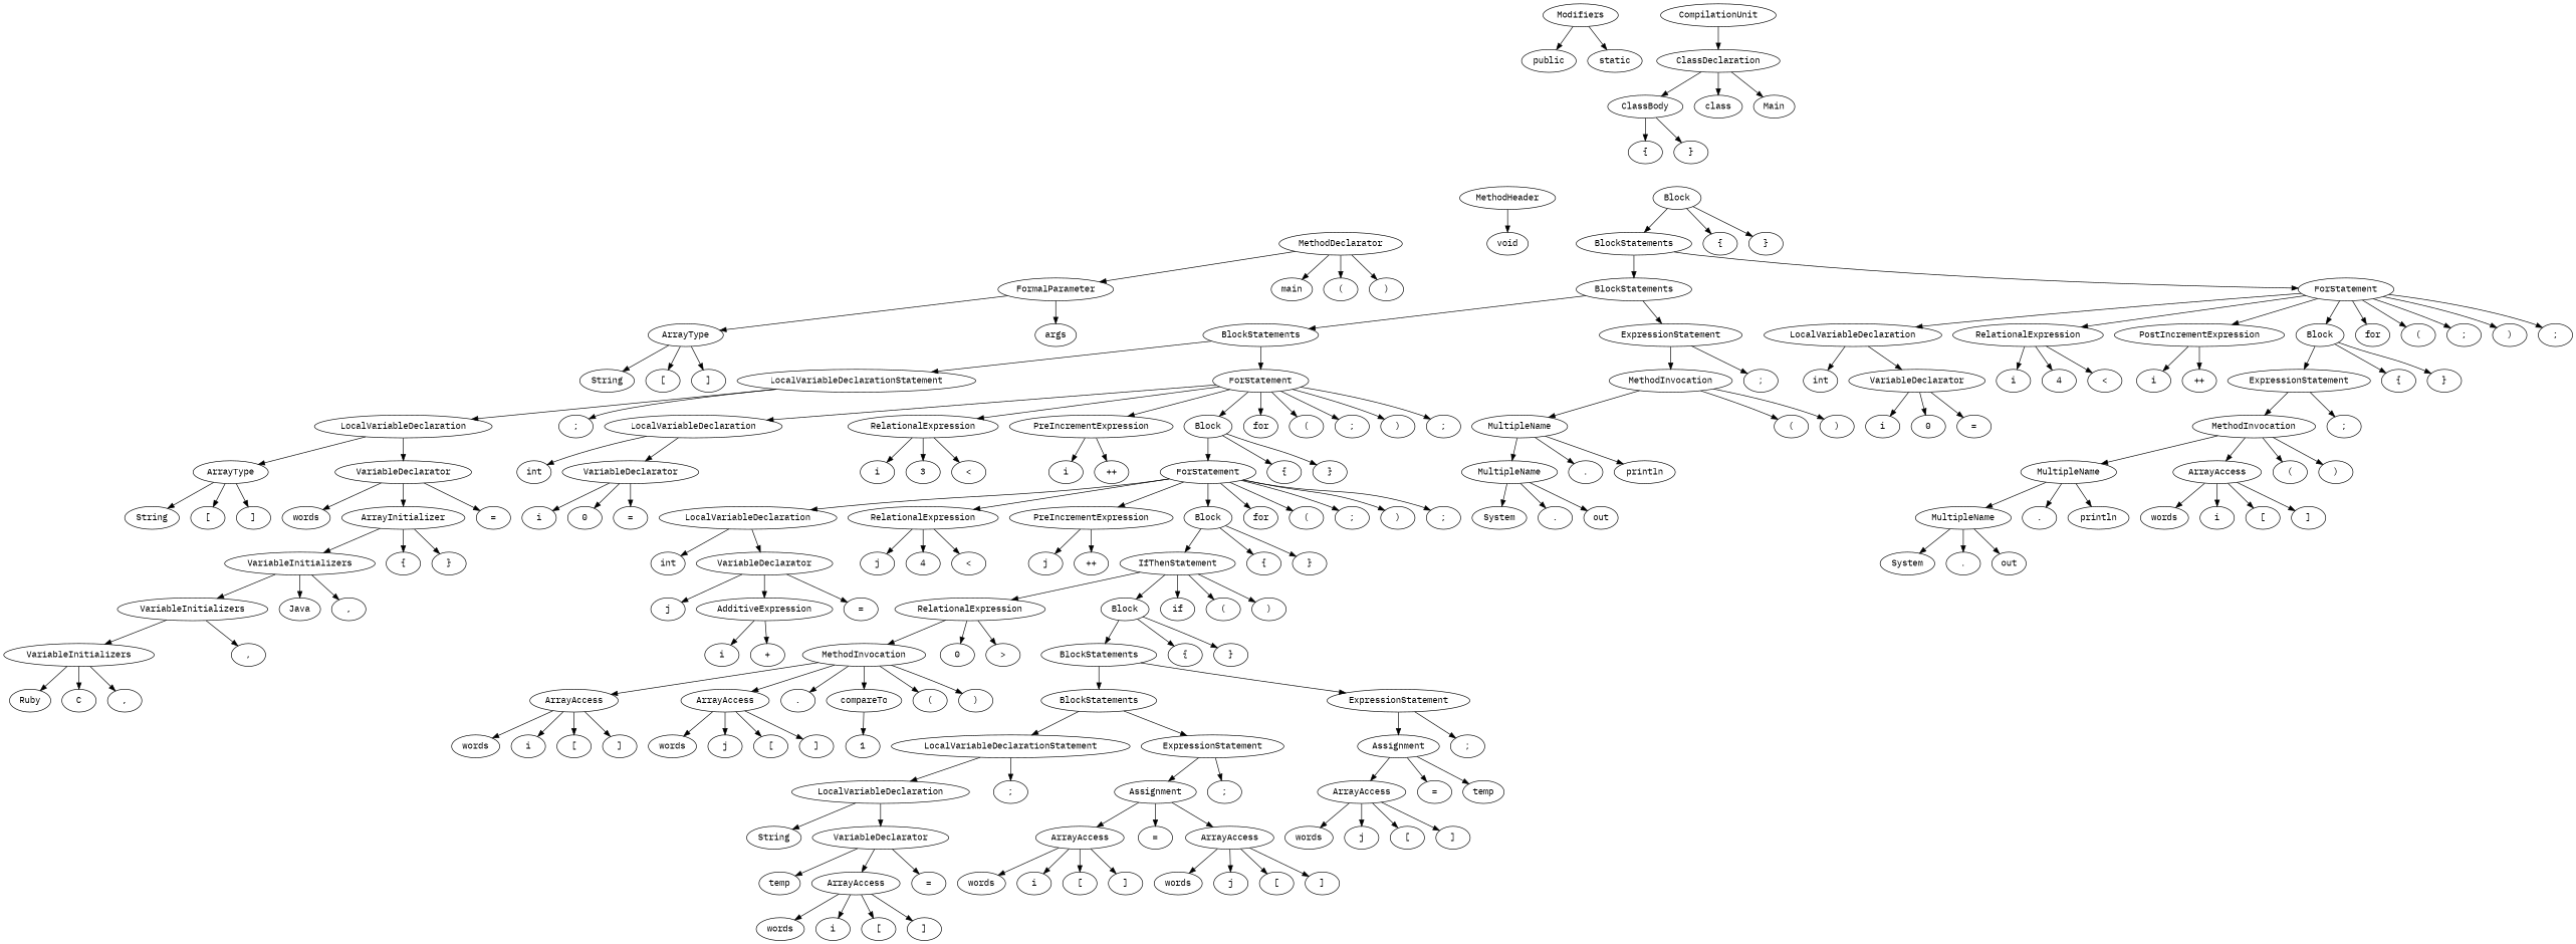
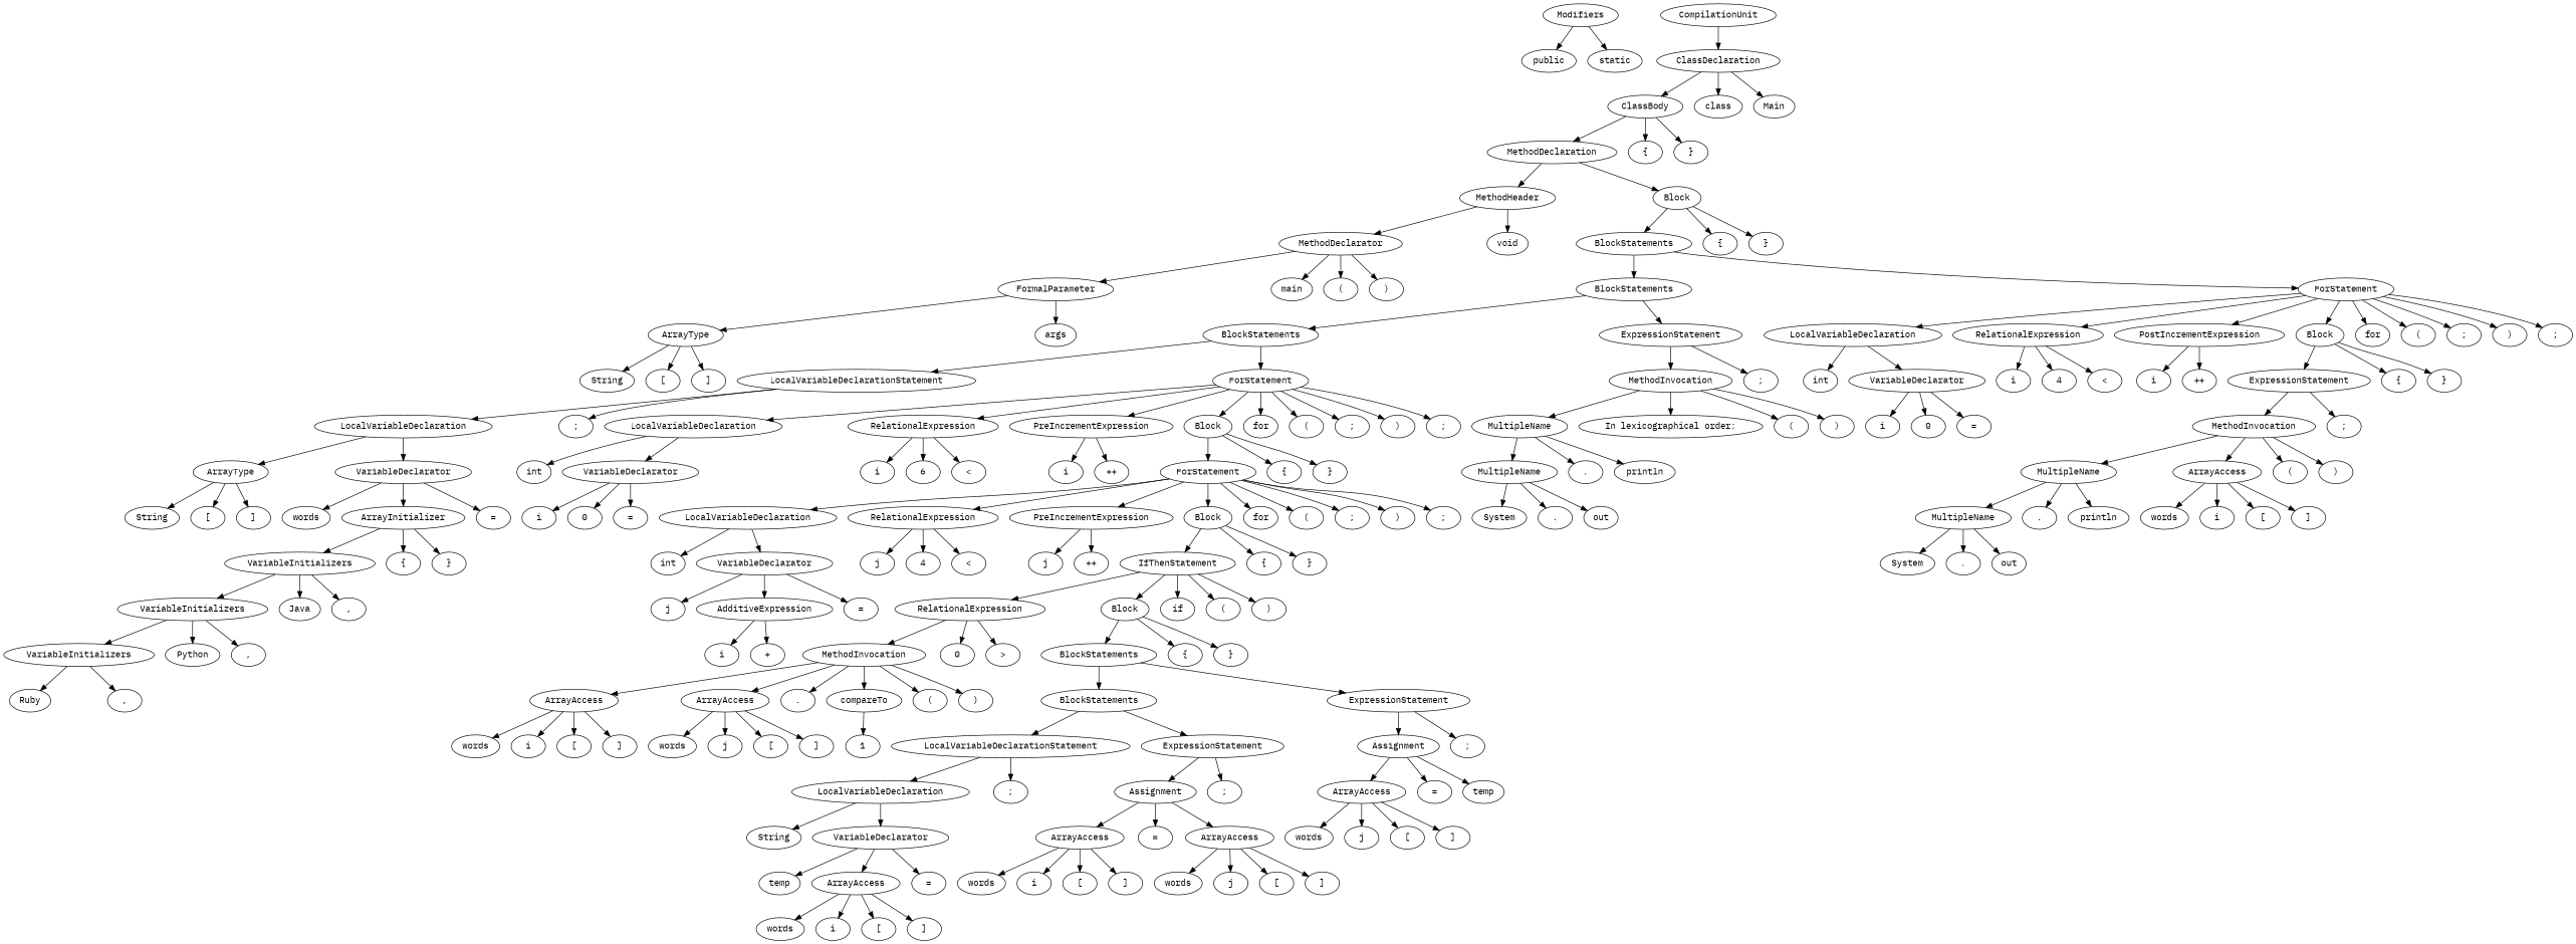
  digraph {
    fontname="IBM Plex Mono"
    ordering=out
    node [fontname="IBM Plex Mono"]
    edge [fontname="IBM Plex Mono"]
    n1 [label=public]
    n2 [label=static]
    n3 [label=Modifiers]
    n4 [label=String]
    n5 [label="["]
    n6 [label="]"]
    n7 [label=ArrayType]
    n8 [label=args]
    n9 [label=FormalParameter]
    n10 [label=main]
    n11 [label="("]
    n12 [label=")"]
    n13 [label=MethodDeclarator]
    n14 [label=void]
    n15 [label=MethodHeader]
    n16 [label=String]
    n17 [label="["]
    n18 [label="]"]
    n19 [label=ArrayType]
    n20 [label=words]
    n21 [label=Ruby]
-   n22 [label=C]
    n23 [label=","]
    n24 [label=VariableInitializers]
+   n25 [label=Python]
    n26 [label=","]
    n27 [label=VariableInitializers]
    n28 [label=Java]
    n29 [label=","]
    n30 [label=VariableInitializers]
    n31 [label="{"]
    n32 [label="}"]
    n33 [label=ArrayInitializer]
    n34 [label="="]
    n35 [label=VariableDeclarator]
    n36 [label=LocalVariableDeclaration]
    n37 [label=";"]
    n38 [label=LocalVariableDeclarationStatement]
    n39 [label=int]
    n40 [label=i]
    n41 [label=0]
    n42 [label="="]
    n43 [label=VariableDeclarator]
    n44 [label=LocalVariableDeclaration]
    n45 [label=i]
-   n46 [label=3]
+   n46 [label=6]
    n47 [label="<"]
    n48 [label=RelationalExpression]
    n49 [label=i]
    n50 [label="++"]
    n51 [label=PreIncrementExpression]
    n52 [label=int]
    n53 [label=j]
    n54 [label=i]
    n55 [label=1]
    n56 [label="+"]
    n57 [label=AdditiveExpression]
    n58 [label="="]
    n59 [label=VariableDeclarator]
    n60 [label=LocalVariableDeclaration]
    n61 [label=j]
    n62 [label=4]
    n63 [label="<"]
    n64 [label=RelationalExpression]
    n65 [label=j]
    n66 [label="++"]
    n67 [label=PreIncrementExpression]
    n68 [label=words]
    n69 [label=i]
    n70 [label="["]
    n71 [label="]"]
    n72 [label=ArrayAccess]
    n73 [label=words]
    n74 [label=j]
    n75 [label="["]
    n76 [label="]"]
    n77 [label=ArrayAccess]
    n78 [label="."]
    n79 [label=compareTo]
    n80 [label="("]
    n81 [label=")"]
    n82 [label=MethodInvocation]
    n83 [label=0]
    n84 [label=">"]
    n85 [label=RelationalExpression]
    n86 [label=String]
    n87 [label=temp]
    n88 [label=words]
    n89 [label=i]
    n90 [label="["]
    n91 [label="]"]
    n92 [label=ArrayAccess]
    n93 [label="="]
    n94 [label=VariableDeclarator]
    n95 [label=LocalVariableDeclaration]
    n96 [label=";"]
    n97 [label=LocalVariableDeclarationStatement]
    n98 [label=words]
    n99 [label=i]
    n100 [label="["]
    n101 [label="]"]
    n102 [label=ArrayAccess]
    n103 [label="="]
    n104 [label=words]
    n105 [label=j]
    n106 [label="["]
    n107 [label="]"]
    n108 [label=ArrayAccess]
    n109 [label=Assignment]
    n110 [label=";"]
    n111 [label=ExpressionStatement]
    n112 [label=BlockStatements]
    n113 [label=words]
    n114 [label=j]
    n115 [label="["]
    n116 [label="]"]
    n117 [label=ArrayAccess]
    n118 [label="="]
    n119 [label=temp]
    n120 [label=Assignment]
    n121 [label=";"]
    n122 [label=ExpressionStatement]
    n123 [label=BlockStatements]
    n124 [label="{"]
    n125 [label="}"]
    n126 [label=Block]
    n127 [label=if]
    n128 [label="("]
    n129 [label=")"]
    n130 [label=IfThenStatement]
    n131 [label="{"]
    n132 [label="}"]
    n133 [label=Block]
    n134 [label=for]
    n135 [label="("]
    n136 [label=";"]
    n137 [label=")"]
    n138 [label=";"]
    n139 [label=ForStatement]
    n140 [label="{"]
    n141 [label="}"]
    n142 [label=Block]
    n143 [label=for]
    n144 [label="("]
    n145 [label=";"]
    n146 [label=")"]
    n147 [label=";"]
    n148 [label=ForStatement]
    n149 [label=BlockStatements]
    n150 [label=System]
    n151 [label="."]
    n152 [label=out]
    n153 [label=MultipleName]
    n154 [label="."]
    n155 [label=println]
    n156 [label=MultipleName]
+   n157 [label="In lexicographical order:"]
    n158 [label="("]
    n159 [label=")"]
    n160 [label=MethodInvocation]
    n161 [label=";"]
    n162 [label=ExpressionStatement]
    n163 [label=BlockStatements]
    n164 [label=int]
    n165 [label=i]
    n166 [label=0]
    n167 [label="="]
    n168 [label=VariableDeclarator]
    n169 [label=LocalVariableDeclaration]
    n170 [label=i]
    n171 [label=4]
    n172 [label="<"]
    n173 [label=RelationalExpression]
    n174 [label=i]
    n175 [label="++"]
    n176 [label=PostIncrementExpression]
    n177 [label=System]
    n178 [label="."]
    n179 [label=out]
    n180 [label=MultipleName]
    n181 [label="."]
    n182 [label=println]
    n183 [label=MultipleName]
    n184 [label=words]
    n185 [label=i]
    n186 [label="["]
    n187 [label="]"]
    n188 [label=ArrayAccess]
    n189 [label="("]
    n190 [label=")"]
    n191 [label=MethodInvocation]
    n192 [label=";"]
    n193 [label=ExpressionStatement]
    n194 [label="{"]
    n195 [label="}"]
    n196 [label=Block]
    n197 [label=for]
    n198 [label="("]
    n199 [label=";"]
    n200 [label=")"]
    n201 [label=";"]
    n202 [label=ForStatement]
    n203 [label=BlockStatements]
    n204 [label="{"]
    n205 [label="}"]
    n206 [label=Block]
+   n207 [label=MethodDeclaration]
    n208 [label="{"]
    n209 [label="}"]
    n210 [label=ClassBody]
    n211 [label=class]
    n212 [label=Main]
    n213 [label=ClassDeclaration]
    n214 [label=CompilationUnit]
    n3 -> n1
    n3 -> n2
    n7 -> n4
    n7 -> n5
    n7 -> n6
    n9 -> n7
    n9 -> n8
    n13 -> n9
    n13 -> n10
    n13 -> n11
    n13 -> n12
+   n15 -> n13
    n15 -> n14
    n19 -> n16
    n19 -> n17
    n19 -> n18
    n24 -> n21
-   n24 -> n22
    n24 -> n23
    n27 -> n24
+   n27 -> n25
    n27 -> n26
    n30 -> n27
    n30 -> n28
    n30 -> n29
    n33 -> n30
    n33 -> n31
    n33 -> n32
    n35 -> n20
    n35 -> n33
    n35 -> n34
    n36 -> n19
    n36 -> n35
    n38 -> n36
    n38 -> n37
    n43 -> n40
    n43 -> n41
    n43 -> n42
    n44 -> n39
    n44 -> n43
    n48 -> n45
    n48 -> n46
    n48 -> n47
    n51 -> n49
    n51 -> n50
    n57 -> n54
    n57 -> n56
    n59 -> n53
    n59 -> n57
    n59 -> n58
    n60 -> n52
    n60 -> n59
    n64 -> n61
    n64 -> n62
    n64 -> n63
    n67 -> n65
    n67 -> n66
    n72 -> n68
    n72 -> n69
    n72 -> n70
    n72 -> n71
    n77 -> n73
    n77 -> n74
    n77 -> n75
    n77 -> n76
    n79 -> n55
    n82 -> n72
    n82 -> n77
    n82 -> n78
    n82 -> n79
    n82 -> n80
    n82 -> n81
    n85 -> n82
    n85 -> n83
    n85 -> n84
    n92 -> n88
    n92 -> n89
    n92 -> n90
    n92 -> n91
    n94 -> n87
    n94 -> n92
    n94 -> n93
    n95 -> n86
    n95 -> n94
    n97 -> n95
    n97 -> n96
    n102 -> n98
    n102 -> n99
    n102 -> n100
    n102 -> n101
    n108 -> n104
    n108 -> n105
    n108 -> n106
    n108 -> n107
    n109 -> n102
    n109 -> n103
    n109 -> n108
    n111 -> n109
    n111 -> n110
    n112 -> n97
    n112 -> n111
    n117 -> n113
    n117 -> n114
    n117 -> n115
    n117 -> n116
    n120 -> n117
    n120 -> n118
    n120 -> n119
    n122 -> n120
    n122 -> n121
    n123 -> n112
    n123 -> n122
    n126 -> n123
    n126 -> n124
    n126 -> n125
    n130 -> n85
    n130 -> n126
    n130 -> n127
    n130 -> n128
    n130 -> n129
    n133 -> n130
    n133 -> n131
    n133 -> n132
    n139 -> n60
    n139 -> n64
    n139 -> n67
    n139 -> n133
    n139 -> n134
    n139 -> n135
    n139 -> n136
    n139 -> n137
    n139 -> n138
    n142 -> n139
    n142 -> n140
    n142 -> n141
    n148 -> n44
    n148 -> n48
    n148 -> n51
    n148 -> n142
    n148 -> n143
    n148 -> n144
    n148 -> n145
    n148 -> n146
    n148 -> n147
    n149 -> n38
    n149 -> n148
    n153 -> n150
    n153 -> n151
    n153 -> n152
    n156 -> n153
    n156 -> n154
    n156 -> n155
    n160 -> n156
+   n160 -> n157
    n160 -> n158
    n160 -> n159
    n162 -> n160
    n162 -> n161
    n163 -> n149
    n163 -> n162
    n168 -> n165
    n168 -> n166
    n168 -> n167
    n169 -> n164
    n169 -> n168
    n173 -> n170
    n173 -> n171
    n173 -> n172
    n176 -> n174
    n176 -> n175
    n180 -> n177
    n180 -> n178
    n180 -> n179
    n183 -> n180
    n183 -> n181
    n183 -> n182
    n188 -> n184
    n188 -> n185
    n188 -> n186
    n188 -> n187
    n191 -> n183
    n191 -> n188
    n191 -> n189
    n191 -> n190
    n193 -> n191
    n193 -> n192
    n196 -> n193
    n196 -> n194
    n196 -> n195
    n202 -> n169
    n202 -> n173
    n202 -> n176
    n202 -> n196
    n202 -> n197
    n202 -> n198
    n202 -> n199
    n202 -> n200
    n202 -> n201
    n203 -> n163
    n203 -> n202
    n206 -> n203
    n206 -> n204
    n206 -> n205
+   n207 -> n15
+   n207 -> n206
+   n210 -> n207
    n210 -> n208
    n210 -> n209
    n213 -> n210
    n213 -> n211
    n213 -> n212
    n214 -> n213
  }
